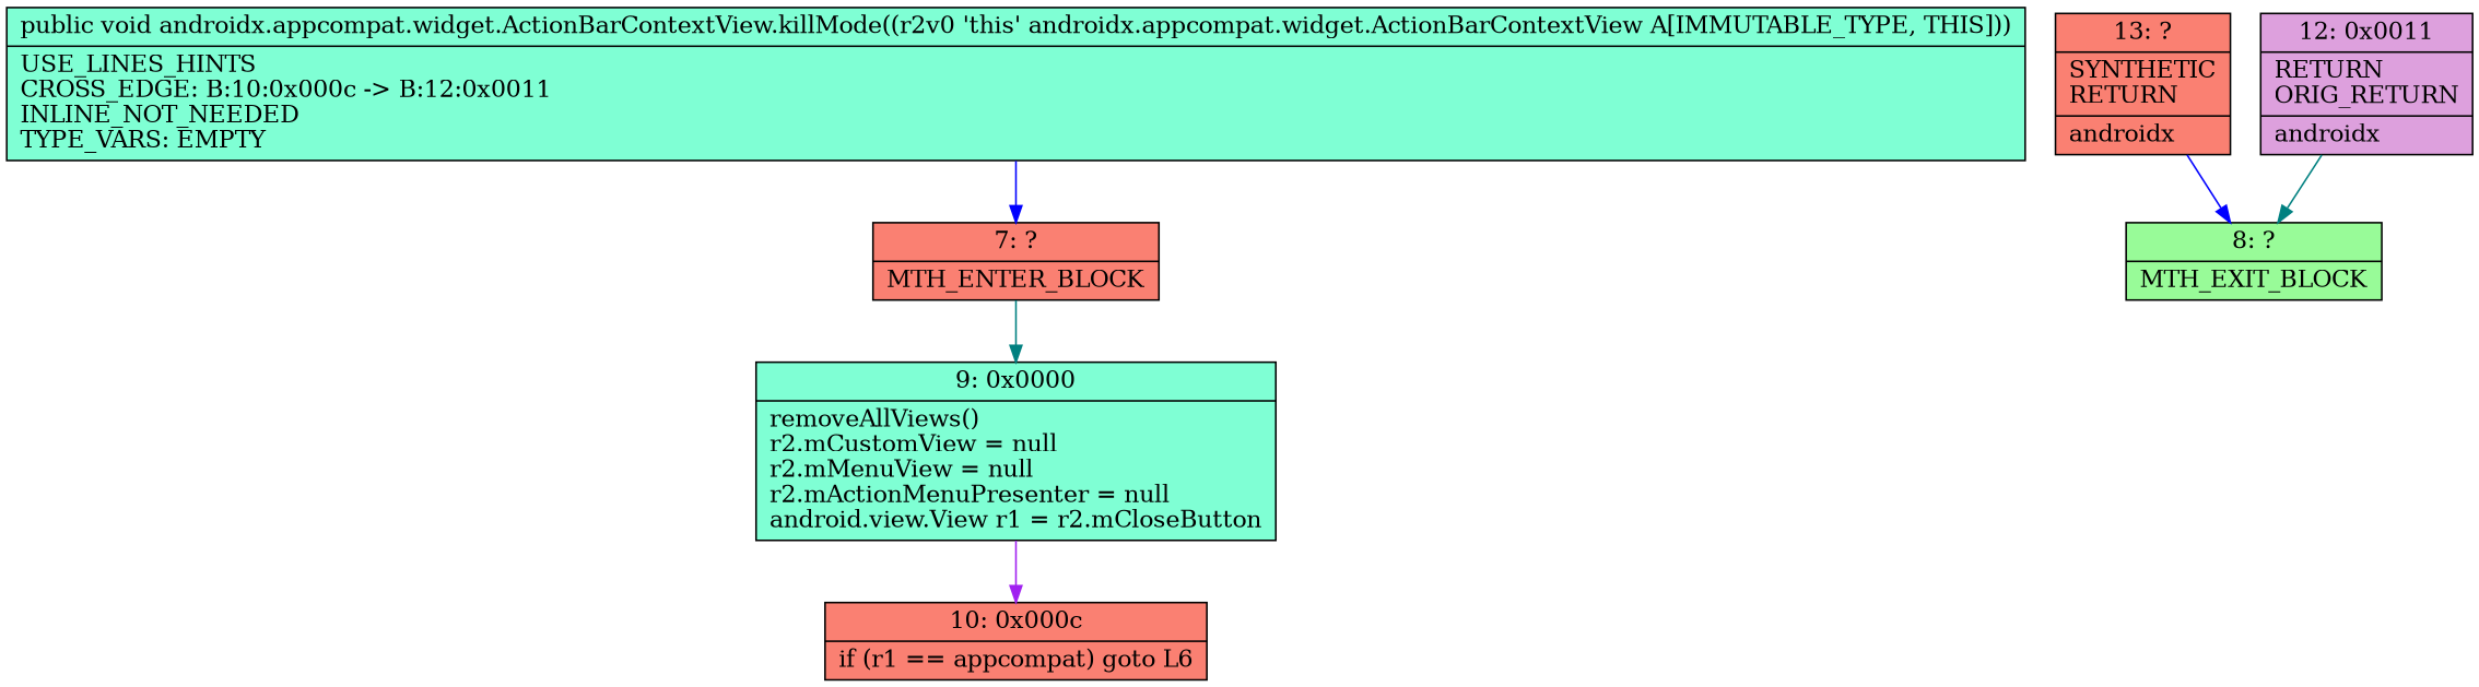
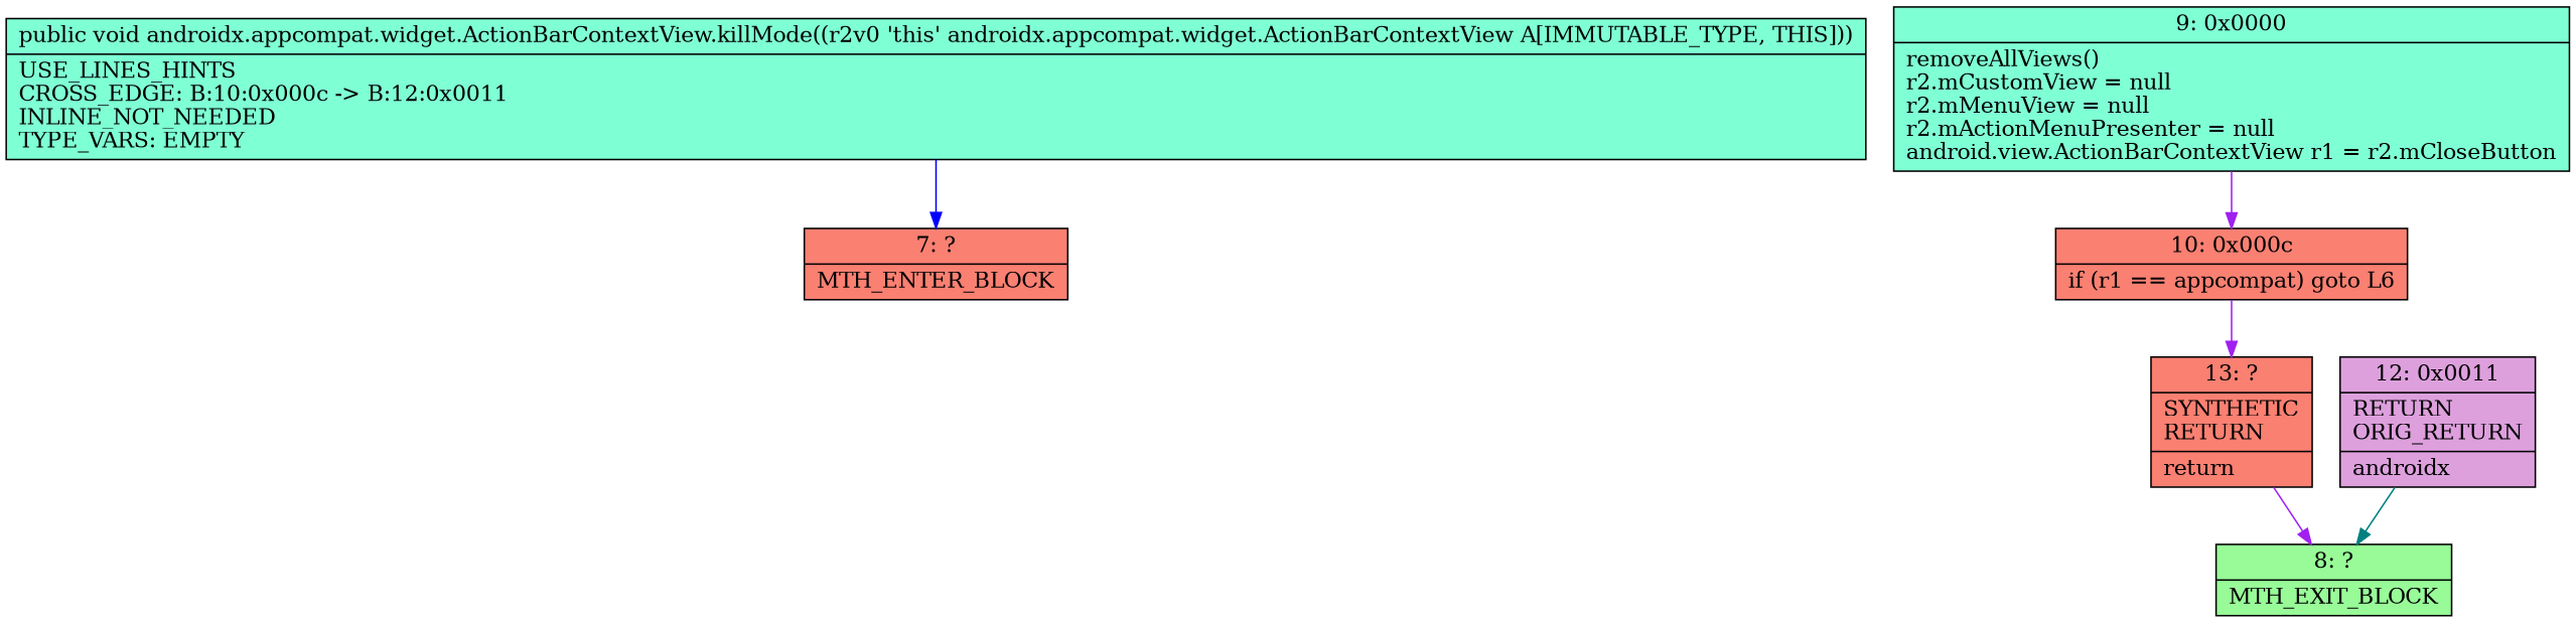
  digraph {
    node [fillcolor=salmon shape=record style=filled]
    edge [color=teal]
    n1 [label="{7\:\ ?|MTH_ENTER_BLOCK\l}"]
-   n2 [fillcolor=aquamarine label="{9\:\ 0x0000|removeAllViews()\lr2.mCustomView = null\lr2.mMenuView = null\lr2.mActionMenuPresenter = null\landroid.view.View r1 = r2.mCloseButton\l}"]
+   n2 [fillcolor=aquamarine label="{9\:\ 0x0000|removeAllViews()\lr2.mCustomView = null\lr2.mMenuView = null\lr2.mActionMenuPresenter = null\landroid.view.ActionBarContextView r1 = r2.mCloseButton\l}"]
    n3 [label="{10\:\ 0x000c|if (r1 == appcompat) goto L6\l}"]
-   n4 [label="{13\:\ ?|SYNTHETIC\lRETURN\l|androidx\l}"]
+   n4 [label="{13\:\ ?|SYNTHETIC\lRETURN\l|return\l}"]
    n5 [fillcolor=palegreen label="{8\:\ ?|MTH_EXIT_BLOCK\l}"]
    n6 [fillcolor=plum label="{12\:\ 0x0011|RETURN\lORIG_RETURN\l|androidx\l}"]
    n7 [fillcolor=aquamarine label="{public void androidx.appcompat.widget.ActionBarContextView.killMode((r2v0 'this' androidx.appcompat.widget.ActionBarContextView A[IMMUTABLE_TYPE, THIS]))  | USE_LINES_HINTS\lCROSS_EDGE: B:10:0x000c \-\> B:12:0x0011\lINLINE_NOT_NEEDED\lTYPE_VARS: EMPTY\l}"]
-   n1 -> n2
    n2 -> n3 [color=purple]
-   n4 -> n5 [color=blue]
+   n3 -> n4 [color=purple]
+   n4 -> n5 [color=purple]
    n6 -> n5
    n7 -> n1 [color=blue]
  }
